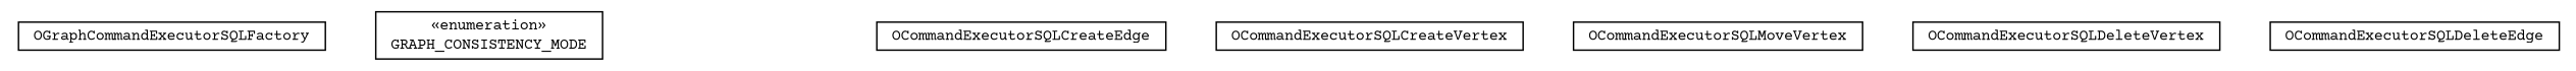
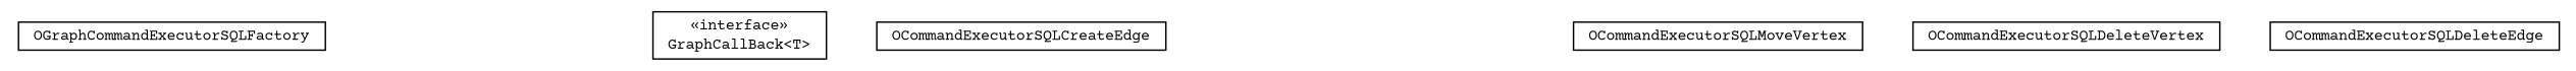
  digraph {
    nodesep=0.25
    ranksep=0.5
    fontname="Courier Prime"
    node [fontcolor=black fontname="Courier Prime" fontsize=10.0 shape=plaintext]
    n1 [label=<<table title="com.orientechnologies.orient.graph.sql.OGraphCommandExecutorSQLFactory" border="0" cellborder="1" cellspacing="0" cellpadding="2" port="p" href="./OGraphCommandExecutorSQLFactory.html"> 		<tr><td><table border="0" cellspacing="0" cellpadding="1"> <tr><td align="center" balign="center"> OGraphCommandExecutorSQLFactory </td></tr> 		</table></td></tr> 		</table>>]
-   n2 [label=<<table title="com.orientechnologies.orient.graph.sql.OGraphCommandExecutorSQLFactory.GRAPH_CONSISTENCY_MODE" border="0" cellborder="1" cellspacing="0" cellpadding="2" port="p" href="./OGraphCommandExecutorSQLFactory.GRAPH_CONSISTENCY_MODE.html"> 		<tr><td><table border="0" cellspacing="0" cellpadding="1"> <tr><td align="center" balign="center"> &#171;enumeration&#187; </td></tr> <tr><td align="center" balign="center"> GRAPH_CONSISTENCY_MODE </td></tr> 		</table></td></tr> 		</table>>]
+   n3 [label=<<table title="com.orientechnologies.orient.graph.sql.OGraphCommandExecutorSQLFactory.GraphCallBack" border="0" cellborder="1" cellspacing="0" cellpadding="2" port="p" href="./OGraphCommandExecutorSQLFactory.GraphCallBack.html"> 		<tr><td><table border="0" cellspacing="0" cellpadding="1"> <tr><td align="center" balign="center"> &#171;interface&#187; </td></tr> <tr><td align="center" balign="center"> GraphCallBack&lt;T&gt; </td></tr> 		</table></td></tr> 		</table>>]
    n4 [label=<<table title="com.orientechnologies.orient.graph.sql.OCommandExecutorSQLCreateEdge" border="0" cellborder="1" cellspacing="0" cellpadding="2" port="p" href="./OCommandExecutorSQLCreateEdge.html"> 		<tr><td><table border="0" cellspacing="0" cellpadding="1"> <tr><td align="center" balign="center"> OCommandExecutorSQLCreateEdge </td></tr> 		</table></td></tr> 		</table>>]
-   n5 [label=<<table title="com.orientechnologies.orient.graph.sql.OCommandExecutorSQLCreateVertex" border="0" cellborder="1" cellspacing="0" cellpadding="2" port="p" href="./OCommandExecutorSQLCreateVertex.html"> 		<tr><td><table border="0" cellspacing="0" cellpadding="1"> <tr><td align="center" balign="center"> OCommandExecutorSQLCreateVertex </td></tr> 		</table></td></tr> 		</table>>]
    n6 [label=<<table title="com.orientechnologies.orient.graph.sql.OCommandExecutorSQLMoveVertex" border="0" cellborder="1" cellspacing="0" cellpadding="2" port="p" href="./OCommandExecutorSQLMoveVertex.html"> 		<tr><td><table border="0" cellspacing="0" cellpadding="1"> <tr><td align="center" balign="center"> OCommandExecutorSQLMoveVertex </td></tr> 		</table></td></tr> 		</table>>]
    n7 [label=<<table title="com.orientechnologies.orient.graph.sql.OCommandExecutorSQLDeleteVertex" border="0" cellborder="1" cellspacing="0" cellpadding="2" port="p" href="./OCommandExecutorSQLDeleteVertex.html"> 		<tr><td><table border="0" cellspacing="0" cellpadding="1"> <tr><td align="center" balign="center"> OCommandExecutorSQLDeleteVertex </td></tr> 		</table></td></tr> 		</table>>]
    n8 [label=<<table title="com.orientechnologies.orient.graph.sql.OCommandExecutorSQLDeleteEdge" border="0" cellborder="1" cellspacing="0" cellpadding="2" port="p" href="./OCommandExecutorSQLDeleteEdge.html"> 		<tr><td><table border="0" cellspacing="0" cellpadding="1"> <tr><td align="center" balign="center"> OCommandExecutorSQLDeleteEdge </td></tr> 		</table></td></tr> 		</table>>]
  }
